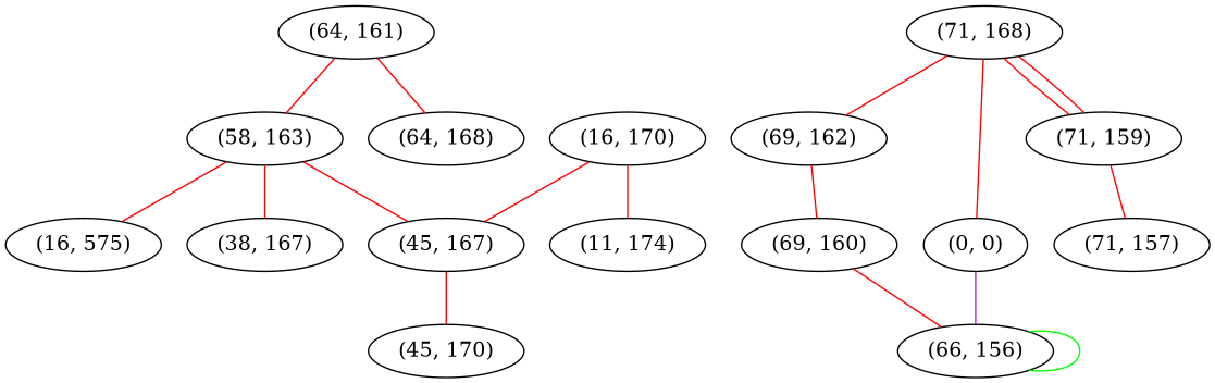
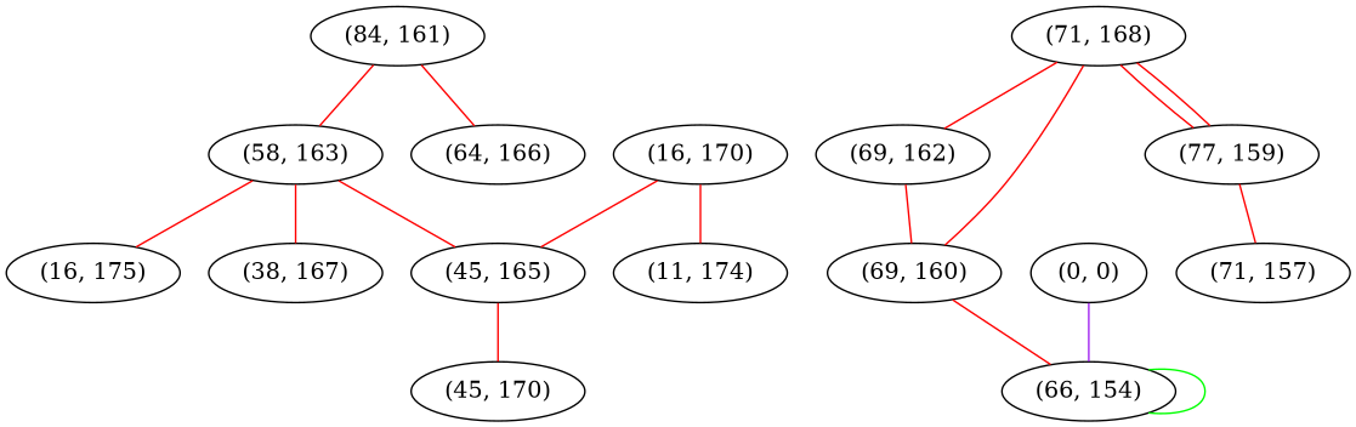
  graph {
    edge [color=red weight=1]
-   "(64, 161)"
+   "(64, 161)" [label="(84, 161)"]
    "(58, 163)"
-   "(64, 166)" [label="(64, 168)"]
-   "(45, 165)" [label="(45, 167)"]
-   "(16, 175)" [label="(16, 575)"]
+   "(64, 166)"
+   "(45, 165)"
+   "(16, 175)"
    n6 [label="(38, 167)"]
    "(69, 162)"
    "(69, 160)"
    "(0, 0)"
-   "(66, 156)"
+   "(66, 156)" [label="(66, 154)"]
    n11 [label="(71, 168)"]
-   "(71, 159)"
+   "(71, 159)" [label="(77, 159)"]
    "(71, 157)"
    "(16, 170)"
    "(11, 174)"
    "(45, 170)"
    "(64, 161)" -- "(58, 163)"
    "(64, 161)" -- "(64, 166)"
    "(58, 163)" -- "(45, 165)"
    "(58, 163)" -- "(16, 175)"
    "(58, 163)" -- n6
    "(45, 165)" -- "(45, 170)"
    "(69, 162)" -- "(69, 160)"
    "(69, 160)" -- "(66, 156)"
    "(0, 0)" -- "(66, 156)" [color=purple weight=4]
    "(66, 156)" -- "(66, 156)" [color=green weight=2]
    n11 -- "(69, 162)"
-   n11 -- "(0, 0)"
+   n11 -- "(69, 160)"
    n11 -- "(71, 159)"
    n11 -- "(71, 159)"
    "(71, 159)" -- "(71, 157)"
    "(16, 170)" -- "(45, 165)"
    "(16, 170)" -- "(11, 174)"
  }
